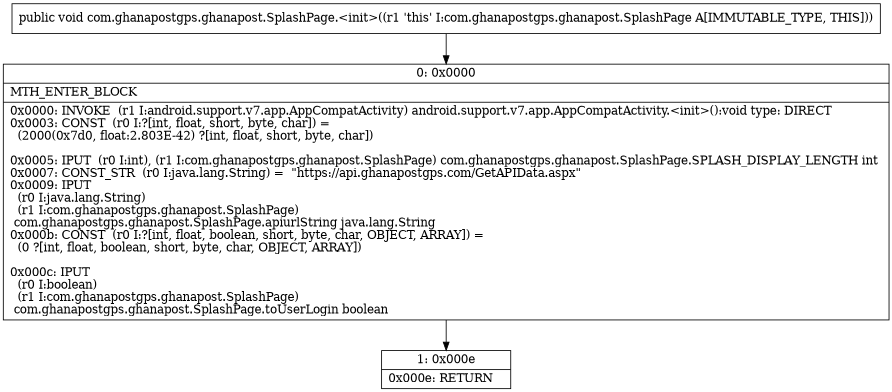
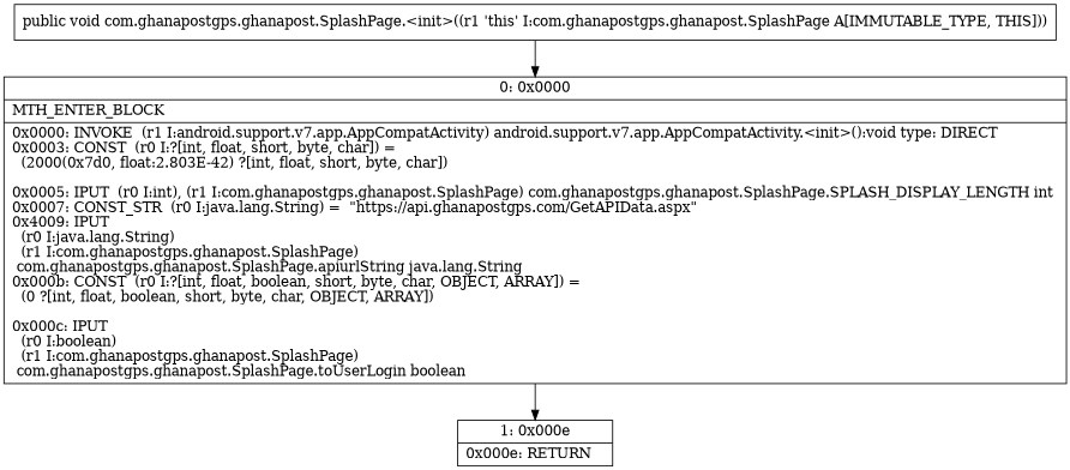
  digraph {
    node [shape=record]
-   n1 [label="{0\:\ 0x0000|MTH_ENTER_BLOCK\l|0x0000: INVOKE  (r1 I:android.support.v7.app.AppCompatActivity) android.support.v7.app.AppCompatActivity.\<init\>():void type: DIRECT \l0x0003: CONST  (r0 I:?[int, float, short, byte, char]) = \l  (2000(0x7d0, float:2.803E\-42) ?[int, float, short, byte, char])\l \l0x0005: IPUT  (r0 I:int), (r1 I:com.ghanapostgps.ghanapost.SplashPage) com.ghanapostgps.ghanapost.SplashPage.SPLASH_DISPLAY_LENGTH int \l0x0007: CONST_STR  (r0 I:java.lang.String) =  \"https:\/\/api.ghanapostgps.com\/GetAPIData.aspx\" \l0x0009: IPUT  \l  (r0 I:java.lang.String)\l  (r1 I:com.ghanapostgps.ghanapost.SplashPage)\l com.ghanapostgps.ghanapost.SplashPage.apiurlString java.lang.String \l0x000b: CONST  (r0 I:?[int, float, boolean, short, byte, char, OBJECT, ARRAY]) = \l  (0 ?[int, float, boolean, short, byte, char, OBJECT, ARRAY])\l \l0x000c: IPUT  \l  (r0 I:boolean)\l  (r1 I:com.ghanapostgps.ghanapost.SplashPage)\l com.ghanapostgps.ghanapost.SplashPage.toUserLogin boolean \l}"]
+   n1 [label="{0\:\ 0x0000|MTH_ENTER_BLOCK\l|0x0000: INVOKE  (r1 I:android.support.v7.app.AppCompatActivity) android.support.v7.app.AppCompatActivity.\<init\>():void type: DIRECT \l0x0003: CONST  (r0 I:?[int, float, short, byte, char]) = \l  (2000(0x7d0, float:2.803E\-42) ?[int, float, short, byte, char])\l \l0x0005: IPUT  (r0 I:int), (r1 I:com.ghanapostgps.ghanapost.SplashPage) com.ghanapostgps.ghanapost.SplashPage.SPLASH_DISPLAY_LENGTH int \l0x0007: CONST_STR  (r0 I:java.lang.String) =  \"https:\/\/api.ghanapostgps.com\/GetAPIData.aspx\" \l0x4009: IPUT  \l  (r0 I:java.lang.String)\l  (r1 I:com.ghanapostgps.ghanapost.SplashPage)\l com.ghanapostgps.ghanapost.SplashPage.apiurlString java.lang.String \l0x000b: CONST  (r0 I:?[int, float, boolean, short, byte, char, OBJECT, ARRAY]) = \l  (0 ?[int, float, boolean, short, byte, char, OBJECT, ARRAY])\l \l0x000c: IPUT  \l  (r0 I:boolean)\l  (r1 I:com.ghanapostgps.ghanapost.SplashPage)\l com.ghanapostgps.ghanapost.SplashPage.toUserLogin boolean \l}"]
    n2 [label="{1\:\ 0x000e|0x000e: RETURN   \l}"]
    n3 [label="{public void com.ghanapostgps.ghanapost.SplashPage.\<init\>((r1 'this' I:com.ghanapostgps.ghanapost.SplashPage A[IMMUTABLE_TYPE, THIS])) }"]
    n1 -> n2
    n3 -> n1
  }
